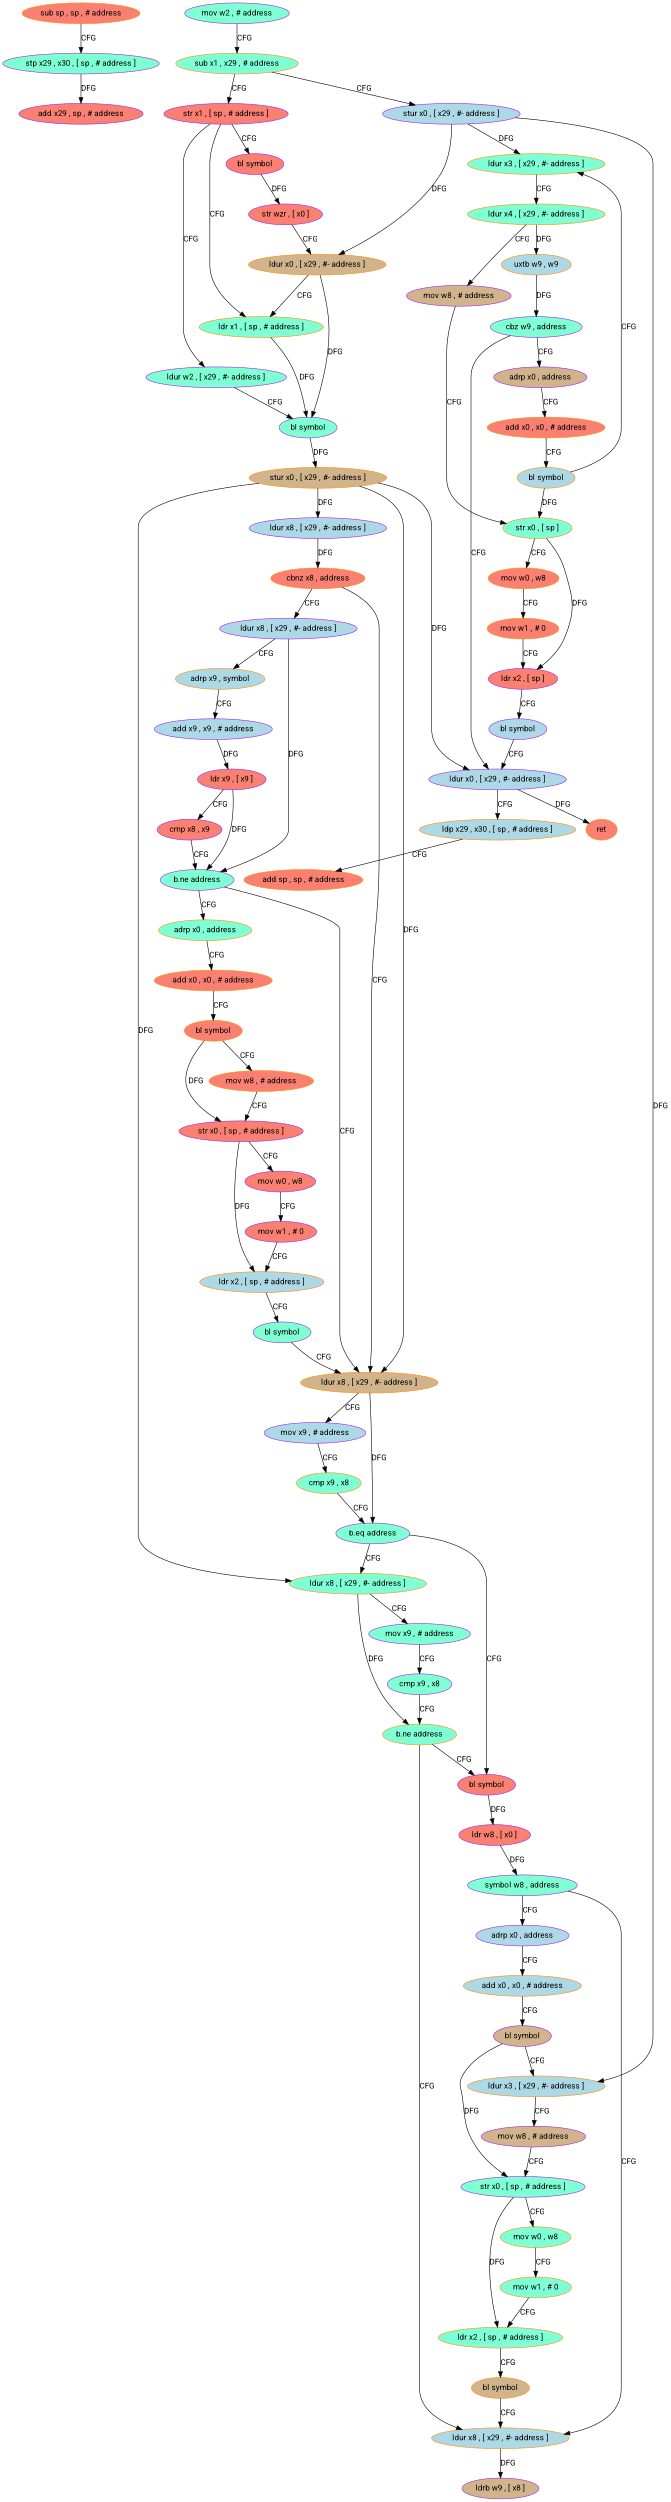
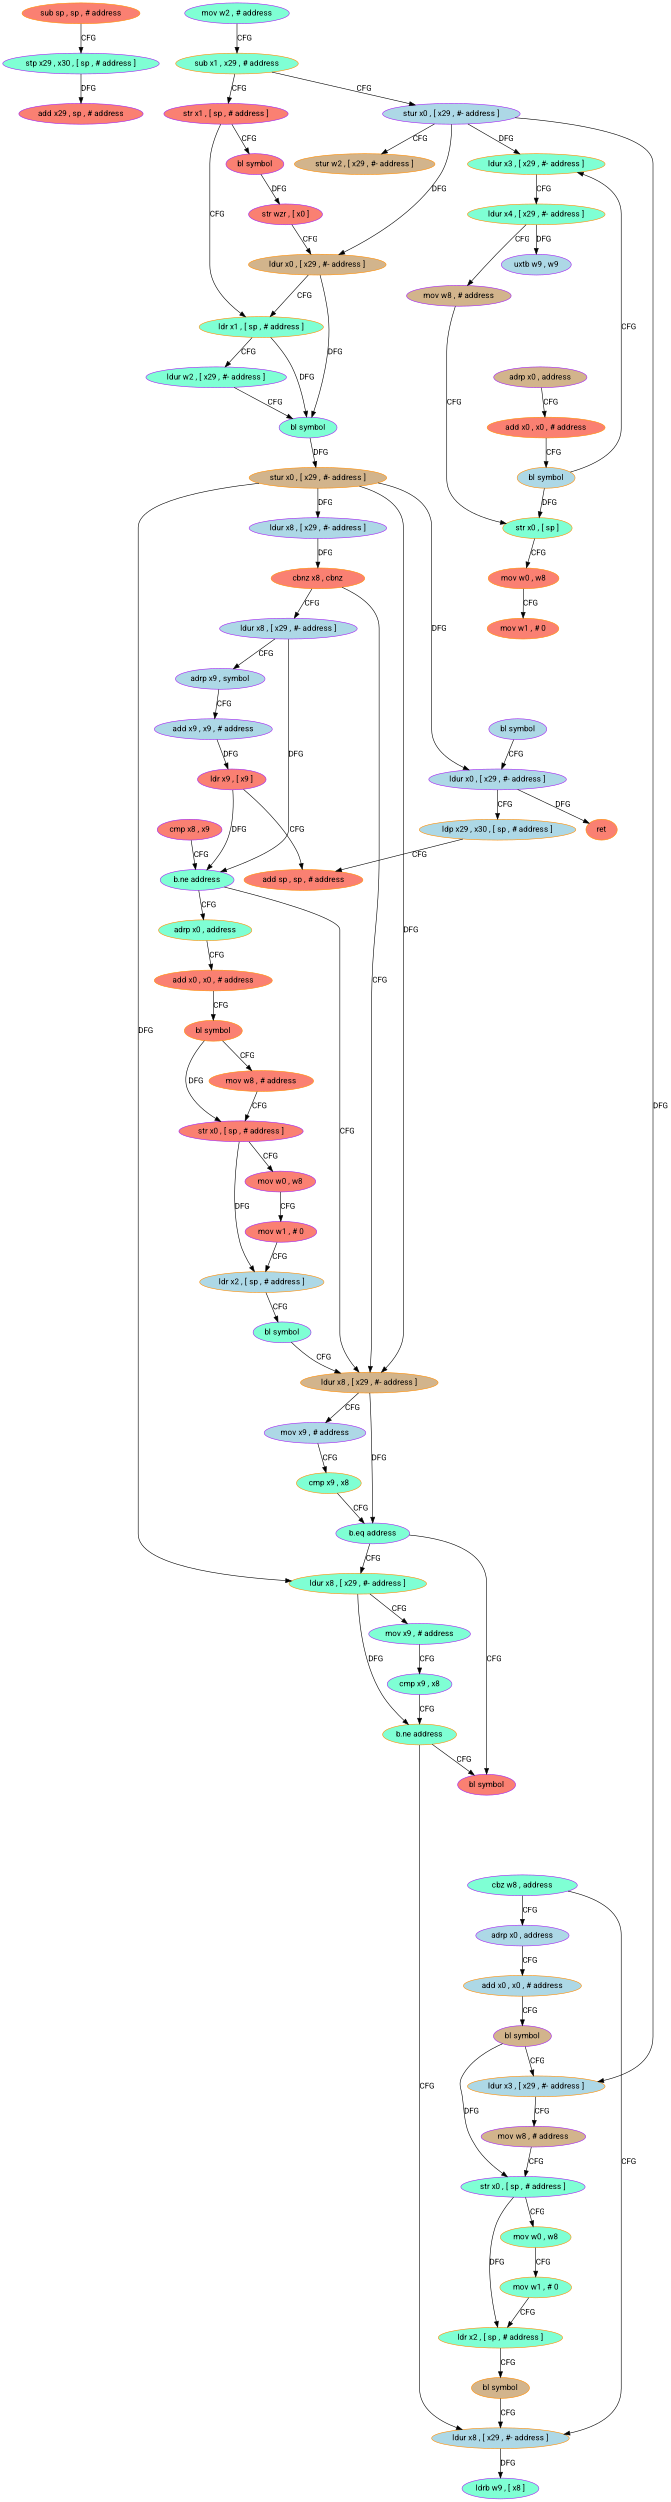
  digraph {
    fontname=Roboto
    node [color=purple fillcolor=aquamarine fontname=Roboto style=filled]
    edge [fontname=Roboto]
    n1 [color=darkorange fillcolor=salmon label="sub sp , sp , # address"]
    n2 [label="stp x29 , x30 , [ sp , # address ]"]
    n3 [fillcolor=salmon label="add x29 , sp , # address"]
    n4 [label="mov w2 , # address"]
    n5 [color=darkorange label="sub x1 , x29 , # address"]
    n6 [fillcolor=lightblue label="stur x0 , [ x29 , #- address ]"]
    n7 [fillcolor=salmon label="str x1 , [ sp , # address ]"]
+   n8 [color=darkorange fillcolor=tan label="stur w2 , [ x29 , #- address ]"]
    n9 [color=darkorange fillcolor=tan label="ldur x0 , [ x29 , #- address ]"]
    n10 [color=darkorange fillcolor=lightblue label="ldur x3 , [ x29 , #- address ]"]
    n11 [color=darkorange label="ldur x3 , [ x29 , #- address ]"]
    n12 [color=darkorange label="ldr x1 , [ sp , # address ]"]
    n13 [label="bl symbol"]
    n14 [fillcolor=tan label="mov w8 , # address"]
    n15 [color=darkorange label="ldur x4 , [ x29 , #- address ]"]
    n16 [fillcolor=salmon label="bl symbol"]
    n17 [fillcolor=salmon label="str wzr , [ x0 ]"]
    n18 [label="ldur w2 , [ x29 , #- address ]"]
    n19 [color=darkorange fillcolor=tan label="stur x0 , [ x29 , #- address ]"]
    n20 [fillcolor=lightblue label="ldur x8 , [ x29 , #- address ]"]
    n21 [color=darkorange fillcolor=tan label="ldur x8 , [ x29 , #- address ]"]
    n22 [color=darkorange label="ldur x8 , [ x29 , #- address ]"]
    n23 [fillcolor=lightblue label="ldur x0 , [ x29 , #- address ]"]
-   n24 [color=darkorange fillcolor=salmon label="cbnz x8 , address"]
+   n24 [color=darkorange fillcolor=salmon label="cbnz x8 , cbnz"]
    n25 [fillcolor=lightblue label="mov x9 , # address"]
    n26 [label="b.eq address"]
    n27 [label="mov x9 , # address"]
    n28 [color=darkorange label="b.ne address"]
    n29 [color=darkorange fillcolor=lightblue label="ldp x29 , x30 , [ sp , # address ]"]
    n30 [color=darkorange fillcolor=salmon label=ret]
    n31 [fillcolor=lightblue label="ldur x8 , [ x29 , #- address ]"]
-   n32 [color=darkorange fillcolor=lightblue label="adrp x9 , symbol"]
+   n32 [fillcolor=lightblue label="adrp x9 , symbol"]
    n33 [label="b.ne address"]
    n34 [color=darkorange label="cmp x9 , x8"]
    n35 [fillcolor=salmon label="bl symbol"]
    n36 [fillcolor=lightblue label="add x9 , x9 , # address"]
    n37 [color=darkorange label="adrp x0 , address"]
-   n38 [fillcolor=salmon label="ldr w8 , [ x0 ]"]
-   n39 [label="symbol w8 , address"]
+   n39 [label="cbz w8 , address"]
    n40 [label="cmp x9 , x8"]
    n41 [color=darkorange fillcolor=lightblue label="ldur x8 , [ x29 , #- address ]"]
    n42 [fillcolor=salmon label="ldr x9 , [ x9 ]"]
    n43 [fillcolor=salmon label="cmp x8 , x9"]
    n44 [color=darkorange fillcolor=salmon label="add x0 , x0 , # address"]
    n45 [color=darkorange fillcolor=salmon label="bl symbol"]
    n46 [fillcolor=lightblue label="adrp x0 , address"]
-   n47 [fillcolor=tan label="ldrb w9 , [ x8 ]"]
+   n47 [label="ldrb w9 , [ x8 ]"]
    n48 [color=darkorange fillcolor=lightblue label="add x0 , x0 , # address"]
    n49 [fillcolor=tan label="bl symbol"]
    n50 [color=darkorange fillcolor=salmon label="mov w8 , # address"]
    n51 [fillcolor=salmon label="str x0 , [ sp , # address ]"]
    n52 [fillcolor=salmon label="mov w0 , w8"]
    n53 [color=darkorange fillcolor=lightblue label="ldr x2 , [ sp , # address ]"]
    n54 [fillcolor=salmon label="mov w1 , # 0"]
    n55 [label="bl symbol"]
-   n56 [color=darkorange fillcolor=lightblue label="uxtb w9 , w9"]
-   n57 [label="cbz w9 , address"]
+   n56 [fillcolor=lightblue label="uxtb w9 , w9"]
    n58 [fillcolor=tan label="adrp x0 , address"]
    n59 [color=darkorange fillcolor=salmon label="add x0 , x0 , # address"]
    n60 [color=darkorange fillcolor=salmon label="add sp , sp , # address"]
    n61 [color=darkorange fillcolor=lightblue label="bl symbol"]
    n62 [label="str x0 , [ sp , # address ]"]
    n63 [color=darkorange label="mov w0 , w8"]
    n64 [color=darkorange label="ldr x2 , [ sp , # address ]"]
    n65 [color=darkorange label="mov w1 , # 0"]
    n66 [color=darkorange fillcolor=tan label="bl symbol"]
    n67 [color=darkorange label="str x0 , [ sp ]"]
    n68 [color=darkorange fillcolor=salmon label="mov w0 , w8"]
-   n69 [fillcolor=salmon label="ldr x2 , [ sp ]"]
    n70 [fillcolor=tan label="mov w8 , # address"]
    n71 [color=darkorange fillcolor=salmon label="mov w1 , # 0"]
    n72 [fillcolor=lightblue label="bl symbol"]
    n1 -> n2 [label=CFG]
    n2 -> n3 [label=DFG]
    n4 -> n5 [label=CFG]
    n5 -> n6 [label=CFG]
    n5 -> n7 [label=CFG]
+   n6 -> n8 [label=CFG]
    n6 -> n9 [label=DFG]
    n6 -> n10 [label=DFG]
    n6 -> n11 [label=DFG]
    n7 -> n12 [label=CFG]
    n7 -> n16 [label=CFG]
    n9 -> n12 [label=CFG]
    n9 -> n13 [label=DFG]
    n10 -> n14 [label=CFG]
    n11 -> n15 [label=CFG]
    n12 -> n13 [label=DFG]
-   n7 -> n18 [label=CFG]
+   n12 -> n18 [label=CFG]
    n13 -> n19 [label=DFG]
    n14 -> n62 [label=CFG]
    n15 -> n56 [label=DFG]
    n15 -> n70 [label=CFG]
    n16 -> n17 [label=DFG]
    n17 -> n9 [label=CFG]
    n18 -> n13 [label=CFG]
    n19 -> n20 [label=DFG]
    n19 -> n21 [label=DFG]
    n19 -> n22 [label=DFG]
    n19 -> n23 [label=DFG]
    n20 -> n24 [label=DFG]
    n21 -> n25 [label=CFG]
    n21 -> n26 [label=DFG]
    n22 -> n27 [label=CFG]
    n22 -> n28 [label=DFG]
    n23 -> n29 [label=CFG]
    n23 -> n30 [label=DFG]
    n24 -> n21 [label=CFG]
    n24 -> n31 [label=CFG]
    n25 -> n34 [label=CFG]
    n26 -> n22 [label=CFG]
    n26 -> n35 [label=CFG]
    n27 -> n40 [label=CFG]
    n28 -> n35 [label=CFG]
    n28 -> n41 [label=CFG]
    n29 -> n60 [label=CFG]
    n31 -> n32 [label=CFG]
    n31 -> n33 [label=DFG]
    n32 -> n36 [label=CFG]
    n33 -> n21 [label=CFG]
    n33 -> n37 [label=CFG]
    n34 -> n26 [label=CFG]
-   n35 -> n38 [label=DFG]
    n36 -> n42 [label=DFG]
    n37 -> n44 [label=CFG]
-   n38 -> n39 [label=DFG]
    n39 -> n41 [label=CFG]
    n39 -> n46 [label=CFG]
    n40 -> n28 [label=CFG]
    n41 -> n47 [label=DFG]
    n42 -> n33 [label=DFG]
-   n42 -> n43 [label=CFG]
+   n42 -> n60 [label=CFG]
    n43 -> n33 [label=CFG]
    n44 -> n45 [label=CFG]
    n45 -> n50 [label=CFG]
    n45 -> n51 [label=DFG]
    n46 -> n48 [label=CFG]
    n48 -> n49 [label=CFG]
    n49 -> n10 [label=CFG]
    n49 -> n62 [label=DFG]
    n50 -> n51 [label=CFG]
    n51 -> n52 [label=CFG]
    n51 -> n53 [label=DFG]
    n52 -> n54 [label=CFG]
    n53 -> n55 [label=CFG]
    n54 -> n53 [label=CFG]
    n55 -> n21 [label=CFG]
-   n56 -> n57 [label=DFG]
-   n57 -> n23 [label=CFG]
-   n57 -> n58 [label=CFG]
    n58 -> n59 [label=CFG]
    n59 -> n61 [label=CFG]
    n61 -> n11 [label=CFG]
    n61 -> n67 [label=DFG]
    n62 -> n63 [label=CFG]
    n62 -> n64 [label=DFG]
    n63 -> n65 [label=CFG]
    n64 -> n66 [label=CFG]
    n65 -> n64 [label=CFG]
    n66 -> n41 [label=CFG]
    n67 -> n68 [label=CFG]
-   n67 -> n69 [label=DFG]
    n68 -> n71 [label=CFG]
-   n69 -> n72 [label=CFG]
    n70 -> n67 [label=CFG]
-   n71 -> n69 [label=CFG]
    n72 -> n23 [label=CFG]
  }
